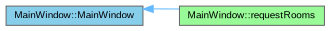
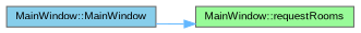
  digraph {
    rankdir=RL
    fontname="Liberation Sans"
    node [fontname="Liberation Sans" fontsize=10 shape=box style=filled]
    n1 [color=gray40 fillcolor=palegreen fontcolor=black height=0.2 label="MainWindow::requestRooms" width=0.4]
    n2 [color=grey40 fillcolor=skyblue height=0.2 label="MainWindow::MainWindow" width=0.4]
-   n2 -> n1 [color=steelblue1 dir=back fontname="Liberation Sans" fontsize=10 labelfontname=Helvetica labelfontsize=10 style=solid]
+   n1 -> n2 [color=steelblue1 dir=back fontname="Liberation Sans" fontsize=10 labelfontname=Helvetica labelfontsize=10 style=solid]
  }
